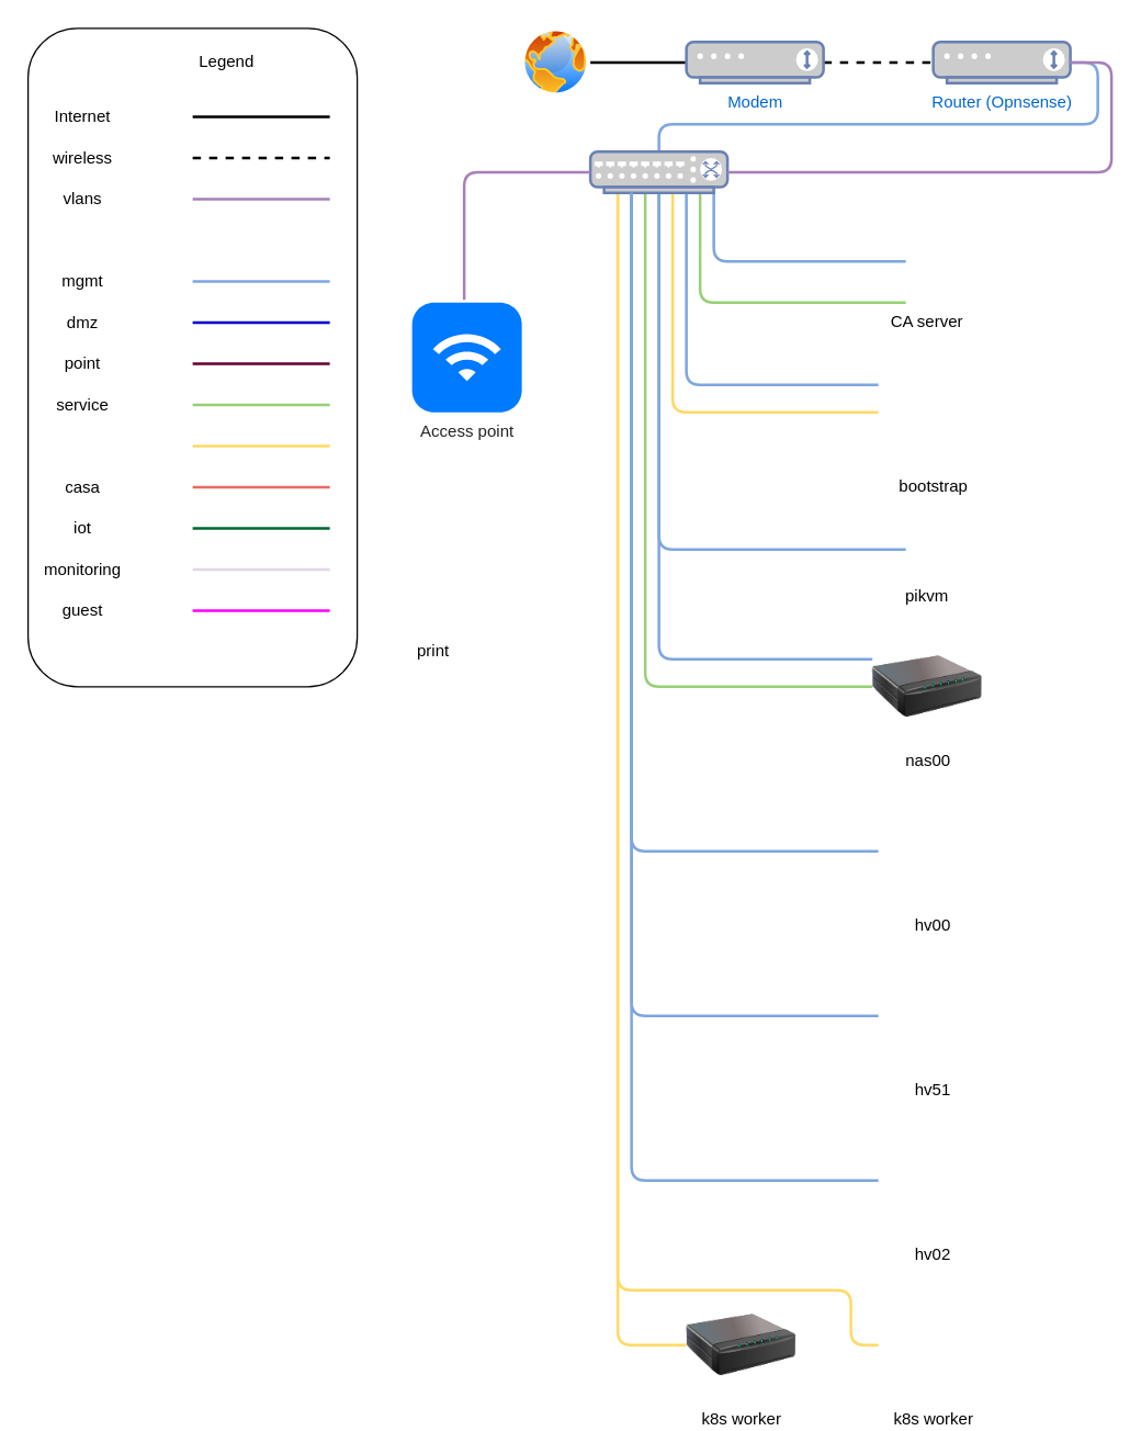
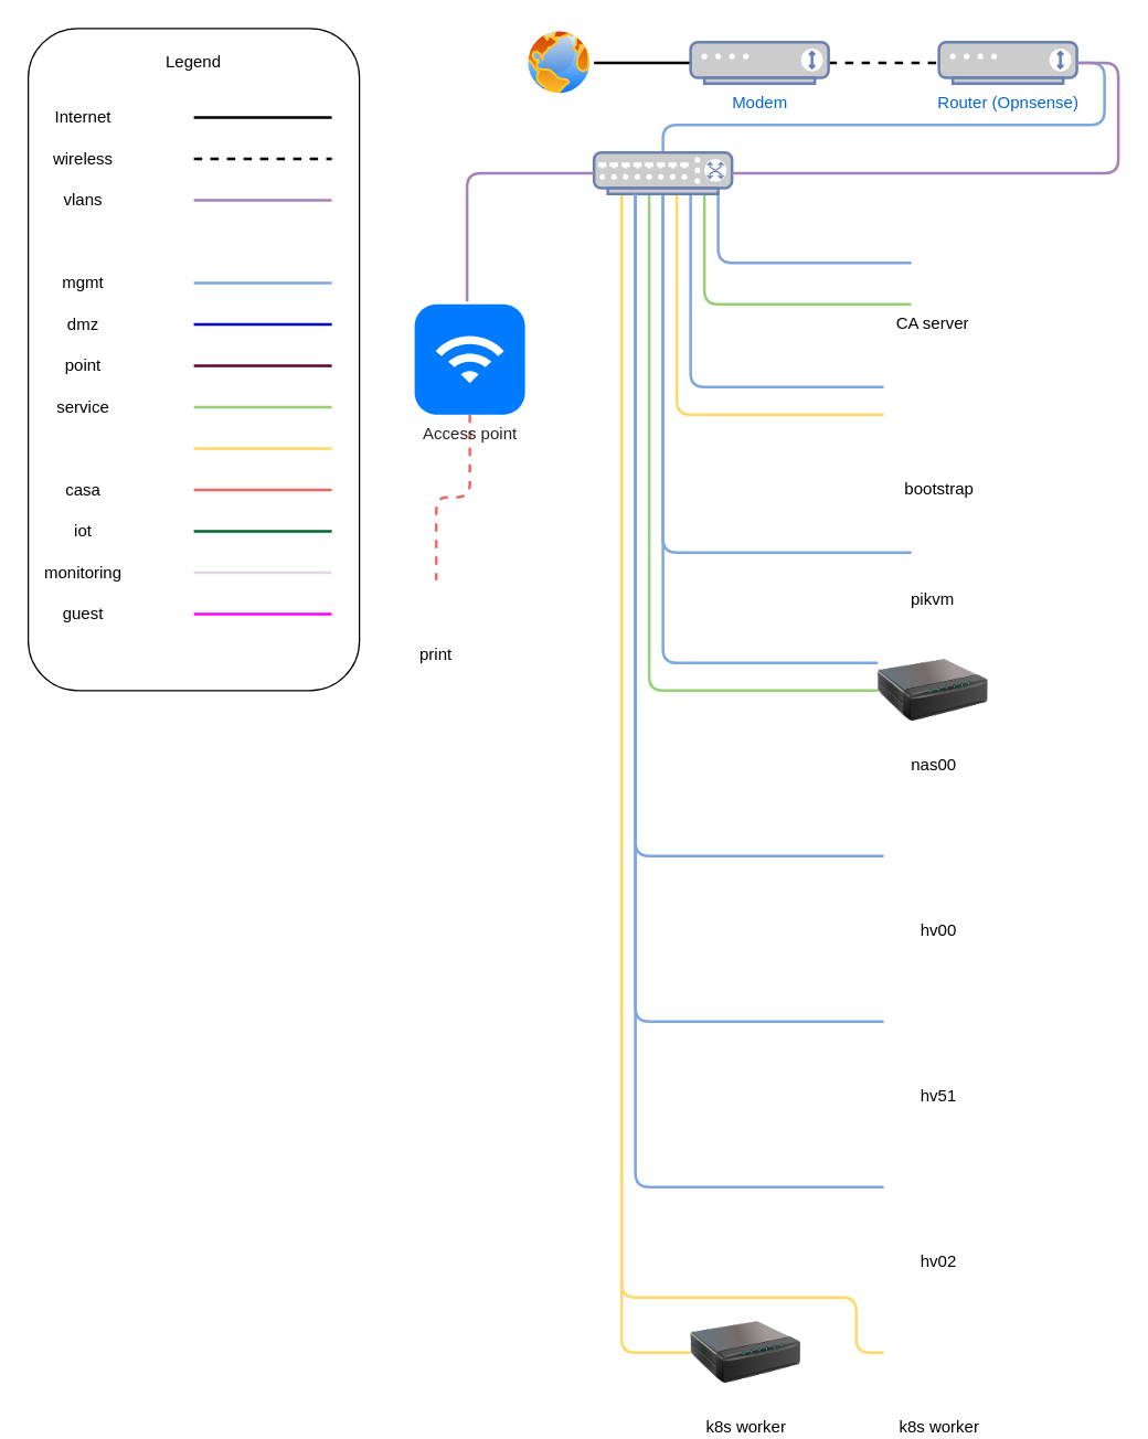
  <mxCell id="0" />
  <mxCell id="1" parent="0" />
  <mxCell id="2" style="edgeStyle=orthogonalEdgeStyle;rounded=1;orthogonalLoop=1;jettySize=auto;html=1;curved=0;strokeWidth=2;endArrow=none;startFill=0;" parent="1" source="3" target="5" edge="1"><mxGeometry relative="1" as="geometry" /></mxCell>
  <mxCell id="3" value="" style="image;aspect=fixed;perimeter=ellipsePerimeter;html=1;align=center;shadow=0;dashed=0;spacingTop=3;image=img/lib/active_directory/internet_globe.svg;" parent="1" vertex="1"><mxGeometry x="380" y="20" width="50" height="50" as="geometry" /></mxCell>
  <mxCell id="4" style="edgeStyle=orthogonalEdgeStyle;rounded=1;orthogonalLoop=1;jettySize=auto;html=1;curved=0;strokeWidth=2;endArrow=none;startFill=0;dashed=1;" parent="1" source="5" target="7" edge="1"><mxGeometry relative="1" as="geometry" /></mxCell>
  <mxCell id="5" value="Modem" style="fontColor=#0066CC;verticalAlign=top;verticalLabelPosition=bottom;labelPosition=center;align=center;html=1;outlineConnect=0;fillColor=#CCCCCC;strokeColor=#6881B3;gradientColor=none;gradientDirection=north;strokeWidth=2;shape=mxgraph.networks.modem;" parent="1" vertex="1"><mxGeometry x="500" y="30" width="100" height="30" as="geometry" /></mxCell>
  <mxCell id="6" style="edgeStyle=orthogonalEdgeStyle;rounded=1;orthogonalLoop=1;jettySize=auto;html=1;curved=0;strokeWidth=2;strokeColor=#7EA6E0;entryX=0.5;entryY=0;entryDx=0;entryDy=0;entryPerimeter=0;endArrow=none;startFill=0;" parent="1" source="7" target="18" edge="1"><mxGeometry relative="1" as="geometry"><Array as="points"><mxPoint x="800" y="45" /><mxPoint x="800" y="90" /><mxPoint x="480" y="90" /></Array></mxGeometry></mxCell>
  <mxCell id="7" value="&lt;div&gt;Router (Opnsense)&lt;/div&gt;" style="fontColor=#0066CC;verticalAlign=top;verticalLabelPosition=bottom;labelPosition=center;align=center;html=1;outlineConnect=0;fillColor=#CCCCCC;strokeColor=#6881B3;gradientColor=none;gradientDirection=north;strokeWidth=2;shape=mxgraph.networks.modem;" parent="1" vertex="1"><mxGeometry x="680" y="30" width="100" height="30" as="geometry" /></mxCell>
  <mxCell id="8" style="edgeStyle=orthogonalEdgeStyle;rounded=1;orthogonalLoop=1;jettySize=auto;html=1;entryX=0;entryY=0.25;entryDx=0;entryDy=0;fillColor=#dae8fc;strokeColor=#7EA6E0;strokeWidth=2;curved=0;endArrow=none;startFill=0;" parent="1" source="18" target="24" edge="1"><mxGeometry relative="1" as="geometry"><Array as="points"><mxPoint x="520" y="190" /></Array></mxGeometry></mxCell>
  <mxCell id="9" style="edgeStyle=orthogonalEdgeStyle;rounded=1;orthogonalLoop=1;jettySize=auto;html=1;entryX=0;entryY=1;entryDx=0;entryDy=0;curved=0;strokeColor=#97D077;strokeWidth=2;endArrow=none;startFill=0;" parent="1" source="18" target="24" edge="1"><mxGeometry relative="1" as="geometry"><Array as="points"><mxPoint x="510" y="220" /></Array></mxGeometry></mxCell>
  <mxCell id="10" style="edgeStyle=orthogonalEdgeStyle;rounded=1;orthogonalLoop=1;jettySize=auto;html=1;entryX=0;entryY=0.5;entryDx=0;entryDy=0;fillColor=#dae8fc;strokeColor=#7EA6E0;curved=0;strokeWidth=2;endArrow=none;startFill=0;" parent="1" source="18" target="25" edge="1"><mxGeometry relative="1" as="geometry"><Array as="points"><mxPoint x="480" y="400" /></Array></mxGeometry></mxCell>
  <mxCell id="11" style="edgeStyle=orthogonalEdgeStyle;rounded=1;orthogonalLoop=1;jettySize=auto;html=1;entryX=0;entryY=0.25;entryDx=0;entryDy=0;fillColor=#dae8fc;strokeColor=#7EA6E0;curved=0;strokeWidth=2;endArrow=none;startFill=0;" parent="1" source="18" target="27" edge="1"><mxGeometry relative="1" as="geometry"><Array as="points"><mxPoint x="500" y="280" /></Array></mxGeometry></mxCell>
  <mxCell id="12" style="edgeStyle=orthogonalEdgeStyle;rounded=1;orthogonalLoop=1;jettySize=auto;html=1;entryX=0;entryY=0.5;entryDx=0;entryDy=0;strokeColor=#FFD966;curved=0;strokeWidth=2;endArrow=none;startFill=0;" parent="1" source="18" target="27" edge="1"><mxGeometry relative="1" as="geometry"><Array as="points"><mxPoint x="490" y="300" /></Array></mxGeometry></mxCell>
  <mxCell id="13" style="edgeStyle=orthogonalEdgeStyle;rounded=1;orthogonalLoop=1;jettySize=auto;html=1;entryX=0;entryY=0.25;entryDx=0;entryDy=0;curved=0;strokeColor=#7EA6E0;strokeWidth=2;endArrow=none;startFill=0;" parent="1" source="18" target="28" edge="1"><mxGeometry relative="1" as="geometry"><Array as="points"><mxPoint x="480" y="480" /></Array></mxGeometry></mxCell>
  <mxCell id="14" style="edgeStyle=orthogonalEdgeStyle;rounded=1;orthogonalLoop=1;jettySize=auto;html=1;entryX=0;entryY=0.5;entryDx=0;entryDy=0;curved=0;strokeColor=#97D077;strokeWidth=2;endArrow=none;startFill=0;" parent="1" source="18" target="28" edge="1"><mxGeometry relative="1" as="geometry"><Array as="points"><mxPoint x="470" y="500" /></Array></mxGeometry></mxCell>
  <mxCell id="15" style="edgeStyle=orthogonalEdgeStyle;rounded=1;orthogonalLoop=1;jettySize=auto;html=1;entryX=0;entryY=0.5;entryDx=0;entryDy=0;curved=0;strokeColor=#7EA6E0;strokeWidth=2;endArrow=none;startFill=0;" parent="1" source="18" target="33" edge="1"><mxGeometry relative="1" as="geometry"><mxPoint x="430" y="290" as="sourcePoint" /><Array as="points"><mxPoint x="460" y="620" /></Array></mxGeometry></mxCell>
  <mxCell id="16" style="edgeStyle=orthogonalEdgeStyle;rounded=1;orthogonalLoop=1;jettySize=auto;html=1;entryX=0;entryY=0.5;entryDx=0;entryDy=0;curved=0;strokeColor=#FFD966;strokeWidth=2;endArrow=none;startFill=0;" parent="1" source="18" target="38" edge="1"><mxGeometry relative="1" as="geometry"><Array as="points"><mxPoint x="450" y="980" /></Array></mxGeometry></mxCell>
  <mxCell id="17" style="edgeStyle=orthogonalEdgeStyle;rounded=1;orthogonalLoop=1;jettySize=auto;html=1;entryX=0;entryY=0.5;entryDx=0;entryDy=0;curved=0;strokeColor=#FFD966;strokeWidth=2;endArrow=none;startFill=0;" parent="1" source="18" target="37" edge="1"><mxGeometry relative="1" as="geometry"><Array as="points"><mxPoint x="450" y="940" /><mxPoint x="620" y="940" /><mxPoint x="620" y="980" /></Array></mxGeometry></mxCell>
  <mxCell id="18" value="" style="fontColor=#0066CC;verticalAlign=top;verticalLabelPosition=bottom;labelPosition=center;align=center;html=1;outlineConnect=0;fillColor=#CCCCCC;strokeColor=#6881B3;gradientColor=none;gradientDirection=north;strokeWidth=2;shape=mxgraph.networks.switch;" parent="1" vertex="1"><mxGeometry x="430" y="110" width="100" height="30" as="geometry" /></mxCell>
  <mxCell id="19" style="edgeStyle=orthogonalEdgeStyle;rounded=1;orthogonalLoop=1;jettySize=auto;html=1;entryX=1;entryY=0.5;entryDx=0;entryDy=0;entryPerimeter=0;curved=0;strokeColor=#A680B8;strokeWidth=2;endArrow=none;startFill=0;" parent="1" source="7" target="18" edge="1"><mxGeometry relative="1" as="geometry"><Array as="points"><mxPoint x="810" y="45" /><mxPoint x="810" y="125" /></Array></mxGeometry></mxCell>
  <mxCell id="20" value="" style="rounded=1;whiteSpace=wrap;html=1;fillColor=none;" parent="1" vertex="1"><mxGeometry x="20" y="20" width="240" height="480" as="geometry" /></mxCell>
- <mxCell id="21" value="Legend" style="text;html=1;align=center;verticalAlign=middle;whiteSpace=wrap;rounded=0;" parent="1" vertex="1"><mxGeometry x="135" y="30" width="60" height="30" as="geometry" /></mxCell>
+ <mxCell id="21" value="Legend" style="text;html=1;align=center;verticalAlign=middle;whiteSpace=wrap;rounded=0;" parent="1" vertex="1"><mxGeometry x="110" y="30" width="60" height="30" as="geometry" /></mxCell>
  <mxCell id="22" value="" style="endArrow=none;html=1;rounded=0;strokeWidth=2;startFill=0;" parent="1" edge="1"><mxGeometry relative="1" as="geometry"><mxPoint x="140" y="84.5" as="sourcePoint" /><mxPoint x="240" y="84.5" as="targetPoint" /></mxGeometry></mxCell>
  <mxCell id="23" value="Internet" style="text;html=1;align=center;verticalAlign=middle;whiteSpace=wrap;rounded=0;" parent="1" vertex="1"><mxGeometry x="30" y="70" width="60" height="30" as="geometry" /></mxCell>
  <mxCell id="24" value="CA server" style="shape=image;verticalLabelPosition=bottom;labelBackgroundColor=default;verticalAlign=top;aspect=fixed;imageAspect=0;image=https://creazilla-store.fra1.digitaloceanspaces.com/icons/3254270/raspberry-pi-icon-md.png;" parent="1" vertex="1"><mxGeometry x="660" y="180" width="31.3" height="40" as="geometry" /></mxCell>
  <mxCell id="25" value="pikvm" style="shape=image;verticalLabelPosition=bottom;labelBackgroundColor=default;verticalAlign=top;aspect=fixed;imageAspect=0;image=https://creazilla-store.fra1.digitaloceanspaces.com/icons/3254270/raspberry-pi-icon-md.png;" parent="1" vertex="1"><mxGeometry x="660" y="380" width="31.3" height="40" as="geometry" /></mxCell>
  <mxCell id="26" value="print" style="shape=image;verticalLabelPosition=bottom;labelBackgroundColor=default;verticalAlign=top;aspect=fixed;imageAspect=0;image=https://creazilla-store.fra1.digitaloceanspaces.com/icons/3254270/raspberry-pi-icon-md.png;" parent="1" vertex="1"><mxGeometry x="300" y="420" width="31.3" height="40" as="geometry" /></mxCell>
  <mxCell id="27" value="bootstrap" style="shape=image;html=1;verticalAlign=top;verticalLabelPosition=bottom;labelBackgroundColor=#ffffff;imageAspect=0;aspect=fixed;image=https://cdn2.iconfinder.com/data/icons/whcompare-isometric-web-hosting-servers/50/root-access-128.png" parent="1" vertex="1"><mxGeometry x="640" y="260" width="80" height="80" as="geometry" /></mxCell>
  <mxCell id="28" value="nas00" style="image;html=1;image=img/lib/clip_art/networking/Print_Server_128x128.png" parent="1" vertex="1"><mxGeometry x="635.65" y="460" width="80" height="80" as="geometry" /></mxCell>
+ <mxCell id="29" style="edgeStyle=orthogonalEdgeStyle;rounded=1;orthogonalLoop=1;jettySize=auto;html=1;entryX=0.5;entryY=0;entryDx=0;entryDy=0;curved=0;strokeColor=#EA6B66;strokeWidth=2;endArrow=none;startFill=0;dashed=1;" parent="1" source="30" target="26" edge="1"><mxGeometry relative="1" as="geometry" /></mxCell>
  <mxCell id="30" value="&lt;font style=&quot;font-size: 12px;&quot;&gt;Access point&lt;/font&gt;" style="html=1;strokeWidth=1;shadow=0;dashed=0;shape=mxgraph.ios7.misc.wifi;fillColor=#007AFF;strokeColor=none;buttonText=;strokeColor2=#222222;fontColor=#222222;fontSize=8;verticalLabelPosition=bottom;verticalAlign=top;align=center;sketch=0;" parent="1" vertex="1"><mxGeometry x="300" y="220" width="80" height="80" as="geometry" /></mxCell>
  <mxCell id="31" value="hv02" style="shape=image;verticalLabelPosition=bottom;labelBackgroundColor=default;verticalAlign=top;aspect=fixed;imageAspect=0;image=https://www.netdata.cloud/img/proxmox.png;" parent="1" vertex="1"><mxGeometry x="640" y="820" width="80" height="80" as="geometry" /></mxCell>
  <mxCell id="32" value="hv51" style="shape=image;verticalLabelPosition=bottom;labelBackgroundColor=default;verticalAlign=top;aspect=fixed;imageAspect=0;image=https://www.netdata.cloud/img/proxmox.png;" parent="1" vertex="1"><mxGeometry x="640" y="700" width="80" height="80" as="geometry" /></mxCell>
  <mxCell id="33" value="hv00" style="shape=image;verticalLabelPosition=bottom;labelBackgroundColor=default;verticalAlign=top;aspect=fixed;imageAspect=0;image=https://www.netdata.cloud/img/proxmox.png;" parent="1" vertex="1"><mxGeometry x="640" y="580" width="80" height="80" as="geometry" /></mxCell>
  <mxCell id="34" style="edgeStyle=orthogonalEdgeStyle;rounded=1;orthogonalLoop=1;jettySize=auto;html=1;entryX=0.475;entryY=-0.025;entryDx=0;entryDy=0;entryPerimeter=0;curved=0;strokeColor=#A680B8;strokeWidth=2;endArrow=none;startFill=0;" parent="1" source="18" target="30" edge="1"><mxGeometry relative="1" as="geometry" /></mxCell>
  <mxCell id="35" style="edgeStyle=orthogonalEdgeStyle;rounded=1;orthogonalLoop=1;jettySize=auto;html=1;entryX=0;entryY=0.5;entryDx=0;entryDy=0;curved=0;strokeColor=#7EA6E0;strokeWidth=2;endArrow=none;startFill=0;" parent="1" source="18" target="32" edge="1"><mxGeometry relative="1" as="geometry"><mxPoint x="470" y="150" as="sourcePoint" /><mxPoint x="650" y="630" as="targetPoint" /><Array as="points"><mxPoint x="460" y="740" /></Array></mxGeometry></mxCell>
  <mxCell id="36" style="edgeStyle=orthogonalEdgeStyle;rounded=1;orthogonalLoop=1;jettySize=auto;html=1;entryX=0;entryY=0.5;entryDx=0;entryDy=0;curved=0;strokeColor=#7EA6E0;strokeWidth=2;endArrow=none;startFill=0;" parent="1" source="18" target="31" edge="1"><mxGeometry relative="1" as="geometry"><mxPoint x="480" y="160" as="sourcePoint" /><mxPoint x="650" y="750" as="targetPoint" /><Array as="points"><mxPoint x="460" y="860" /></Array></mxGeometry></mxCell>
  <mxCell id="37" value="k8s worker" style="shape=image;html=1;verticalAlign=top;verticalLabelPosition=bottom;labelBackgroundColor=#ffffff;imageAspect=0;aspect=fixed;image=https://cdn2.iconfinder.com/data/icons/whcompare-isometric-web-hosting-servers/50/root-access-128.png" parent="1" vertex="1"><mxGeometry x="640" y="940" width="80" height="80" as="geometry" /></mxCell>
  <mxCell id="38" value="k8s worker" style="image;html=1;image=img/lib/clip_art/networking/Print_Server_128x128.png" parent="1" vertex="1"><mxGeometry x="500" y="940" width="80" height="80" as="geometry" /></mxCell>
  <mxCell id="39" value="" style="group" parent="1" vertex="1" connectable="0"><mxGeometry x="30" y="130" width="210" height="30" as="geometry" /></mxCell>
  <mxCell id="40" value="vlans" style="text;html=1;align=center;verticalAlign=middle;whiteSpace=wrap;rounded=0;" parent="39" vertex="1"><mxGeometry width="60" height="30" as="geometry" /></mxCell>
  <mxCell id="41" value="" style="endArrow=none;html=1;rounded=0;strokeWidth=2;fillColor=#e1d5e7;strokeColor=#A680B8;startFill=0;" parent="39" edge="1"><mxGeometry relative="1" as="geometry"><mxPoint x="110" y="14.5" as="sourcePoint" /><mxPoint x="210" y="14.5" as="targetPoint" /></mxGeometry></mxCell>
  <mxCell id="42" value="" style="group" parent="1" vertex="1" connectable="0"><mxGeometry x="30" y="190" width="210" height="30" as="geometry" /></mxCell>
  <mxCell id="43" value="mgmt" style="text;html=1;align=center;verticalAlign=middle;whiteSpace=wrap;rounded=0;" parent="42" vertex="1"><mxGeometry width="60" height="30" as="geometry" /></mxCell>
  <mxCell id="44" value="" style="endArrow=none;html=1;rounded=0;strokeWidth=2;fillColor=#dae8fc;strokeColor=#7EA6E0;startFill=0;" parent="42" edge="1"><mxGeometry relative="1" as="geometry"><mxPoint x="110" y="14.5" as="sourcePoint" /><mxPoint x="210" y="14.5" as="targetPoint" /></mxGeometry></mxCell>
  <mxCell id="45" value="wireless" style="text;html=1;align=center;verticalAlign=middle;whiteSpace=wrap;rounded=0;" parent="1" vertex="1"><mxGeometry x="30" y="100" width="60" height="30" as="geometry" /></mxCell>
  <mxCell id="46" value="" style="endArrow=none;html=1;rounded=0;strokeWidth=2;startFill=0;dashed=1;" parent="1" edge="1"><mxGeometry relative="1" as="geometry"><mxPoint x="140" y="114.5" as="sourcePoint" /><mxPoint x="240" y="114.5" as="targetPoint" /></mxGeometry></mxCell>
  <mxCell id="47" value="" style="group" parent="1" vertex="1" connectable="0"><mxGeometry x="30" y="220" width="210" height="30" as="geometry" /></mxCell>
  <mxCell id="48" value="dmz" style="text;html=1;align=center;verticalAlign=middle;whiteSpace=wrap;rounded=0;" parent="47" vertex="1"><mxGeometry width="60" height="30" as="geometry" /></mxCell>
  <mxCell id="49" value="" style="endArrow=none;html=1;rounded=0;strokeWidth=2;fillColor=#fff2cc;strokeColor=#0000CC;startFill=0;" parent="47" edge="1"><mxGeometry relative="1" as="geometry"><mxPoint x="110" y="14.5" as="sourcePoint" /><mxPoint x="210" y="14.5" as="targetPoint" /></mxGeometry></mxCell>
  <mxCell id="50" value="" style="group" parent="1" vertex="1" connectable="0"><mxGeometry x="30" y="310" width="210" height="30" as="geometry" /></mxCell>
  <mxCell id="51" value="" style="endArrow=none;html=1;rounded=0;strokeWidth=2;fillColor=#fff2cc;strokeColor=#FFD966;startFill=0;" parent="50" edge="1"><mxGeometry relative="1" as="geometry"><mxPoint x="110" y="14.5" as="sourcePoint" /><mxPoint x="210" y="14.5" as="targetPoint" /></mxGeometry></mxCell>
  <mxCell id="52" value="" style="group" parent="1" vertex="1" connectable="0"><mxGeometry x="30" y="370" width="210" height="30" as="geometry" /></mxCell>
  <mxCell id="53" value="iot" style="text;html=1;align=center;verticalAlign=middle;whiteSpace=wrap;rounded=0;" parent="52" vertex="1"><mxGeometry width="60" height="30" as="geometry" /></mxCell>
  <mxCell id="54" value="" style="endArrow=none;html=1;rounded=0;strokeWidth=2;fillColor=#fff2cc;strokeColor=#006633;startFill=0;" parent="52" edge="1"><mxGeometry relative="1" as="geometry"><mxPoint x="110" y="14.5" as="sourcePoint" /><mxPoint x="210" y="14.5" as="targetPoint" /></mxGeometry></mxCell>
  <mxCell id="55" value="" style="group" parent="1" vertex="1" connectable="0"><mxGeometry x="30" y="340" width="210" height="30" as="geometry" /></mxCell>
  <mxCell id="56" value="casa" style="text;html=1;align=center;verticalAlign=middle;whiteSpace=wrap;rounded=0;" parent="55" vertex="1"><mxGeometry width="60" height="30" as="geometry" /></mxCell>
  <mxCell id="57" value="" style="endArrow=none;html=1;rounded=0;strokeWidth=2;fillColor=#fff2cc;strokeColor=#EA6B66;startFill=0;" parent="55" edge="1"><mxGeometry relative="1" as="geometry"><mxPoint x="110" y="14.5" as="sourcePoint" /><mxPoint x="210" y="14.5" as="targetPoint" /></mxGeometry></mxCell>
  <mxCell id="58" value="" style="group" parent="1" vertex="1" connectable="0"><mxGeometry x="30" y="280" width="210" height="30" as="geometry" /></mxCell>
  <mxCell id="59" value="service" style="text;html=1;align=center;verticalAlign=middle;whiteSpace=wrap;rounded=0;" parent="58" vertex="1"><mxGeometry width="60" height="30" as="geometry" /></mxCell>
  <mxCell id="60" value="" style="endArrow=none;html=1;rounded=0;strokeWidth=2;fillColor=#d5e8d4;strokeColor=#97D077;startFill=0;" parent="58" edge="1"><mxGeometry relative="1" as="geometry"><mxPoint x="110" y="14.5" as="sourcePoint" /><mxPoint x="210" y="14.5" as="targetPoint" /></mxGeometry></mxCell>
  <mxCell id="61" value="" style="group" parent="1" vertex="1" connectable="0"><mxGeometry x="30" y="250" width="210" height="30" as="geometry" /></mxCell>
  <mxCell id="62" value="point" style="text;html=1;align=center;verticalAlign=middle;whiteSpace=wrap;rounded=0;" parent="61" vertex="1"><mxGeometry width="60" height="30" as="geometry" /></mxCell>
  <mxCell id="63" value="" style="endArrow=none;html=1;rounded=0;strokeWidth=2;fillColor=#fff2cc;strokeColor=#660033;startFill=0;" parent="61" edge="1"><mxGeometry relative="1" as="geometry"><mxPoint x="110" y="14.5" as="sourcePoint" /><mxPoint x="210" y="14.5" as="targetPoint" /></mxGeometry></mxCell>
  <mxCell id="64" value="" style="group" parent="1" vertex="1" connectable="0"><mxGeometry x="30" y="400" width="210" height="30" as="geometry" /></mxCell>
  <mxCell id="65" value="monitoring" style="text;html=1;align=center;verticalAlign=middle;whiteSpace=wrap;rounded=0;" parent="64" vertex="1"><mxGeometry width="60" height="30" as="geometry" /></mxCell>
  <mxCell id="66" value="" style="endArrow=none;html=1;rounded=0;strokeWidth=2;fillColor=#fff2cc;strokeColor=#E1D5E7;startFill=0;" parent="64" edge="1"><mxGeometry relative="1" as="geometry"><mxPoint x="110" y="14.5" as="sourcePoint" /><mxPoint x="210" y="14.5" as="targetPoint" /></mxGeometry></mxCell>
  <mxCell id="67" value="" style="group" parent="1" vertex="1" connectable="0"><mxGeometry x="30" y="430" width="210" height="30" as="geometry" /></mxCell>
  <mxCell id="68" value="guest" style="text;html=1;align=center;verticalAlign=middle;whiteSpace=wrap;rounded=0;" parent="67" vertex="1"><mxGeometry width="60" height="30" as="geometry" /></mxCell>
  <mxCell id="69" value="" style="endArrow=none;html=1;rounded=0;strokeWidth=2;fillColor=#fff2cc;strokeColor=#FF00FF;startFill=0;" parent="67" edge="1"><mxGeometry relative="1" as="geometry"><mxPoint x="110" y="14.5" as="sourcePoint" /><mxPoint x="210" y="14.5" as="targetPoint" /></mxGeometry></mxCell>
